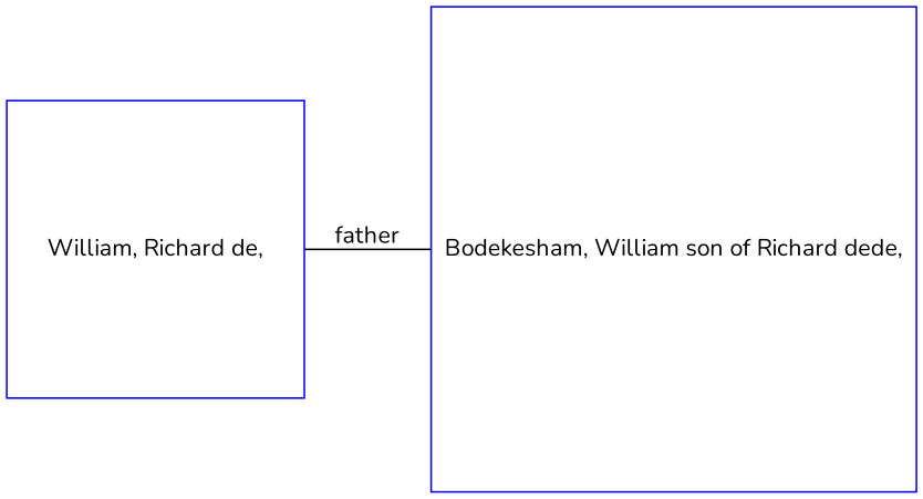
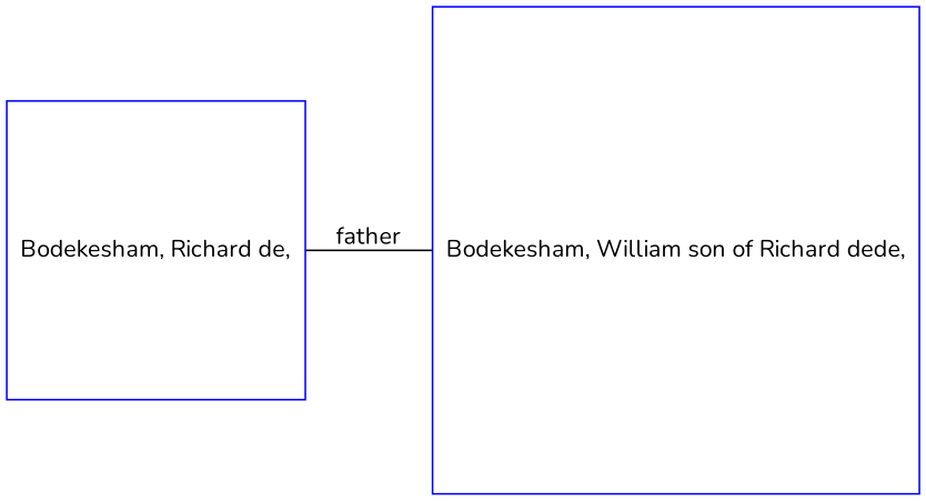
  digraph {
    rankdir=LR
    fontname=Nunito
    node [color=blue regular=1 shape=box fontname=Nunito]
    n1 [label="Bodekesham, William son of Richard dede,"]
-   n2 [label="William, Richard de,"]
+   n2 [label="Bodekesham, Richard de,"]
    n2 -> n1 [arrowsize=0.0 dir=none label=father fontname=Nunito]
  }
